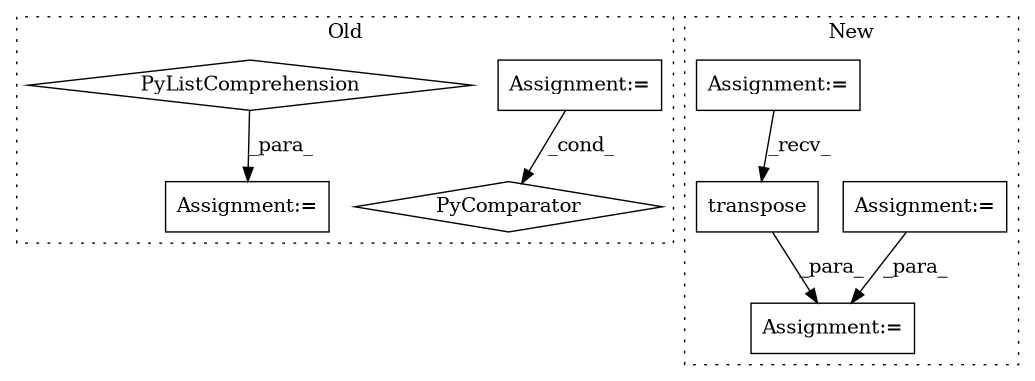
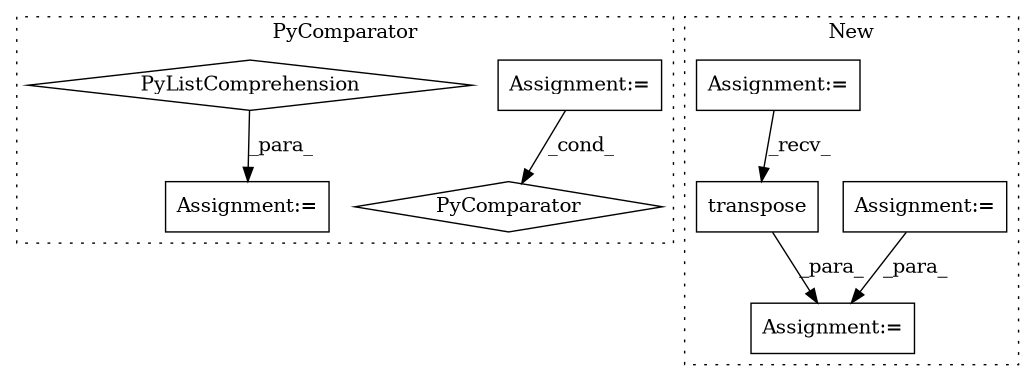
  digraph {
    node [a=7 l=1 s=3354 shape=box]
    n1 [a=113 l=37 label=PyComparator shape=diamond]
    n2 [l=37 label="Assignment:="]
    n3 [a=109 l=132 label=PyListComprehension s=3267 shape=diamond]
    n4 [label="Assignment:=" s=3245]
    n5 [a=32 l="10,1" label=transpose s="2972,2987"]
    n6 [label="Assignment:=" s=3278]
    n7 [label="Assignment:=" s=2905]
    n8 [label="Assignment:=" s=2847]
    subgraph cluster_1 {
-     label=Old
+     label=PyComparator
      style=dotted
      n1
      n2
      n3
      n4
    }
    subgraph cluster_2 {
      label=New
      style=dotted
      n5
      n6
      n7
      n8
    }
    n2 -> n1 [label=_cond_]
    n3 -> n4 [label=_para_]
    n5 -> n6 [label=_para_]
    n7 -> n6 [label=_para_]
    n8 -> n5 [label=_recv_]
  }
